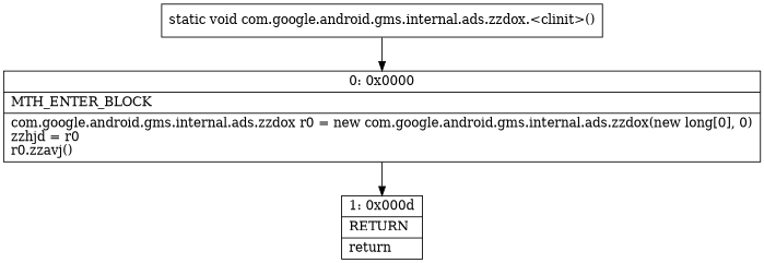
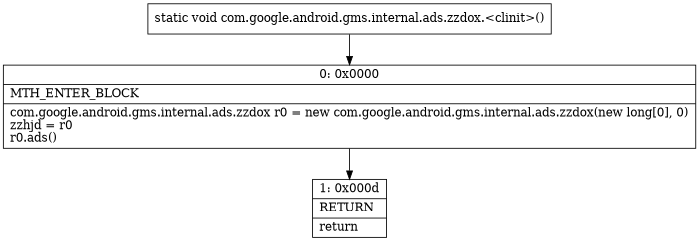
  digraph {
    node [shape=record]
-   n1 [label="{0\:\ 0x0000|MTH_ENTER_BLOCK\l|com.google.android.gms.internal.ads.zzdox r0 = new com.google.android.gms.internal.ads.zzdox(new long[0], 0)\lzzhjd = r0\lr0.zzavj()\l}"]
+   n1 [label="{0\:\ 0x0000|MTH_ENTER_BLOCK\l|com.google.android.gms.internal.ads.zzdox r0 = new com.google.android.gms.internal.ads.zzdox(new long[0], 0)\lzzhjd = r0\lr0.ads()\l}"]
    n2 [label="{1\:\ 0x000d|RETURN\l|return\l}"]
    n3 [label="{static void com.google.android.gms.internal.ads.zzdox.\<clinit\>() }"]
    n1 -> n2
    n3 -> n1
  }
